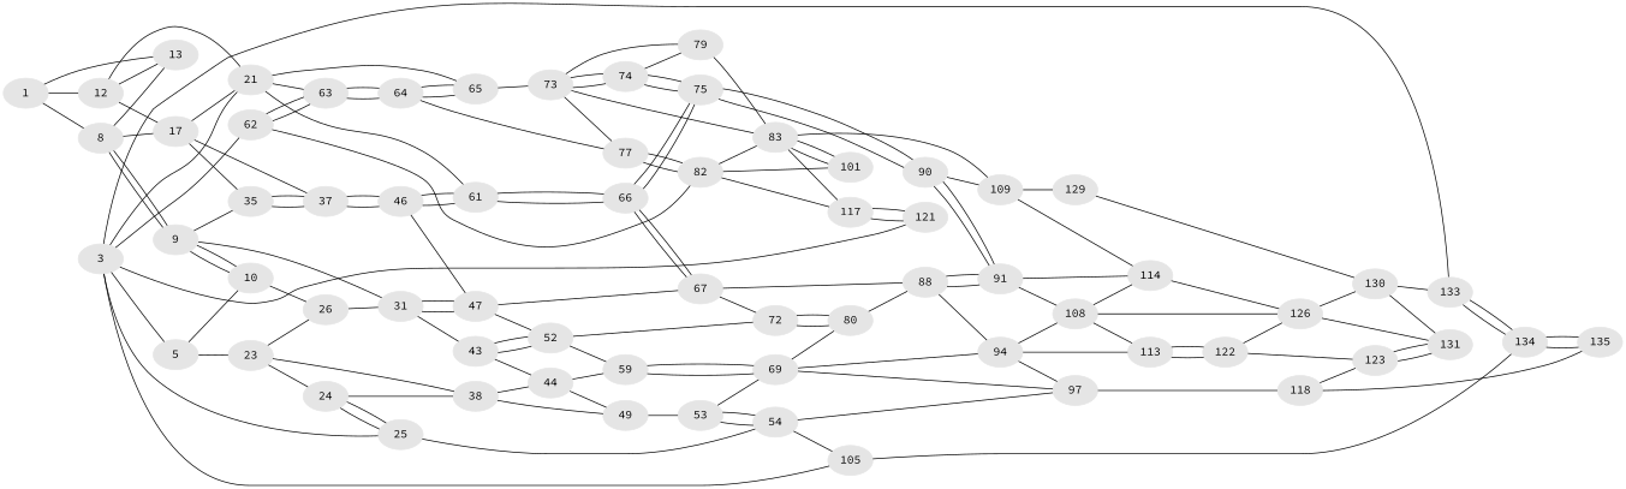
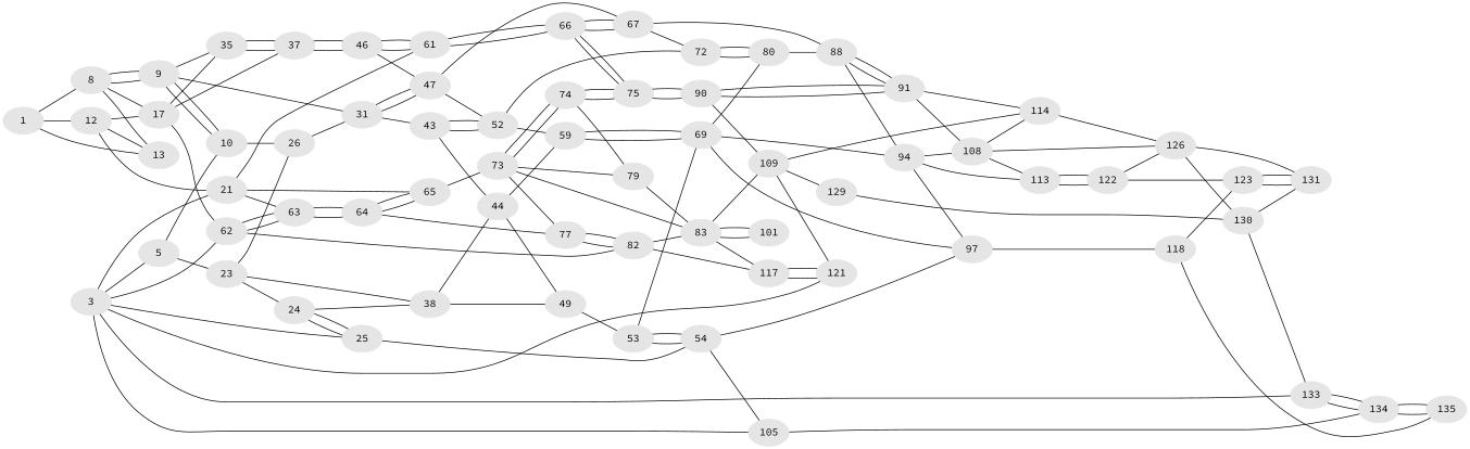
  graph {
    fontname="Source Code Pro"
    rankdir=LR
    node [color=gray90 fontname="Source Code Pro" style=filled]
    edge [fontname="Source Code Pro"]
    1 [super="+2+7"]
    8 [super="+19"]
    12 [super="+16"]
    13
    3 [super="+4+22+87"]
    5 [super="+6+14"]
    21 [super="+41"]
    25 [super="+48"]
    62 [super="+85"]
    105 [super="+125"]
    121
    133
    9 [super="+30"]
    17 [super="+34+18"]
    10 [super="+11+29"]
    23 [super="+28"]
    61
    63
    65
    54 [super="+55+98"]
    82 [super="+86"]
    134 [super="+136"]
    26 [super="+27"]
    24 [super="+40"]
    38 [super="+39"]
    31 [super="+32"]
    35
    37
    43
    47 [super="+51"]
    46
    66
    64
    73 [super="+76"]
    44 [super="+45+56"]
    49 [super="+50+57"]
    97 [super="+99"]
    52 [super="+58"]
    67 [super="+71"]
    59
    53 [super="+68"]
    72
    69 [super="+81+70"]
    88 [super="+89"]
    80
    94 [super="+95"]
    118 [super="+119"]
    75
    83 [super="+84"]
    101
    117
    77
    74
    79
    90
    91 [super="+107"]
    108 [super="+112"]
    113
    109 [super="+124+110"]
    114 [super="+116"]
    129
    126 [super="+127+128"]
    122
    123
    135
    131
    130 [super="+132"]
    1 -- 8
    1 -- 12
    1 -- 13
    8 -- 13
    8 -- 9
    8 -- 9
    8 -- 17
    12 -- 13
    12 -- 21
    12 -- 17 [weight=2]
    3 -- 5
    3 -- 21
    3 -- 25
    3 -- 62 [weight=2]
    3 -- 105
    3 -- 121
    3 -- 133
    5 -- 10 [weight=2]
    5 -- 23
    21 -- 61
    21 -- 63
    21 -- 65
    25 -- 54
    62 -- 63
    62 -- 63
    62 -- 82
    105 -- 134
    133 -- 134
    133 -- 134
    9 -- 10
    9 -- 10
    9 -- 31
    9 -- 35
-   17 -- 21
+   17 -- 62
    17 -- 35
    17 -- 37
    10 -- 26 [weight=3]
    23 -- 26
    23 -- 24
    23 -- 38
    61 -- 66
    61 -- 66
    63 -- 64
    63 -- 64
    65 -- 73
    54 -- 105
    54 -- 97
    82 -- 83
-   82 -- 101
    82 -- 117
    134 -- 135 [weight=2]
    134 -- 135
    26 -- 31
    24 -- 25 [weight=2]
    24 -- 25
    24 -- 38
    38 -- 44
    38 -- 49
    31 -- 43
    31 -- 47
    31 -- 47
    35 -- 37
    35 -- 37
    37 -- 46
    37 -- 46
    43 -- 44
    43 -- 52
    43 -- 52
    47 -- 52
    47 -- 67
    46 -- 61
    46 -- 61
    46 -- 47
    66 -- 67
    66 -- 67
    66 -- 75
    66 -- 75
    64 -- 65
    64 -- 65
    64 -- 77
    73 -- 83
    73 -- 77
    73 -- 74
    73 -- 74
    73 -- 79
    44 -- 49 [weight=2]
    44 -- 59
    49 -- 53 [weight=2]
    97 -- 118
    52 -- 59
    52 -- 72
    67 -- 72
    67 -- 88
    59 -- 69
    59 -- 69
    53 -- 54
    53 -- 54
    53 -- 69
    72 -- 80
    72 -- 80
    69 -- 97
    69 -- 80
    69 -- 94
    88 -- 94
    88 -- 91
    88 -- 91
    80 -- 88
    94 -- 97
    94 -- 108
    94 -- 113
    118 -- 123
    118 -- 135
    75 -- 90
    75 -- 90
    83 -- 101 [weight=2]
    83 -- 101
    83 -- 117
    83 -- 109
    117 -- 121
    117 -- 121
    77 -- 82
    77 -- 82
    74 -- 75
    74 -- 75
    74 -- 79
    79 -- 83
    90 -- 91
    90 -- 91
    90 -- 109
    91 -- 108
    91 -- 114
    108 -- 113
    108 -- 114
    108 -- 126
    113 -- 122
    113 -- 122
+   109 -- 121
    109 -- 114
    109 -- 129 [weight=2]
    114 -- 126
    129 -- 130
    126 -- 131
    126 -- 130
    122 -- 126
    122 -- 123
    123 -- 131
    123 -- 131
    130 -- 133
    130 -- 131
  }
